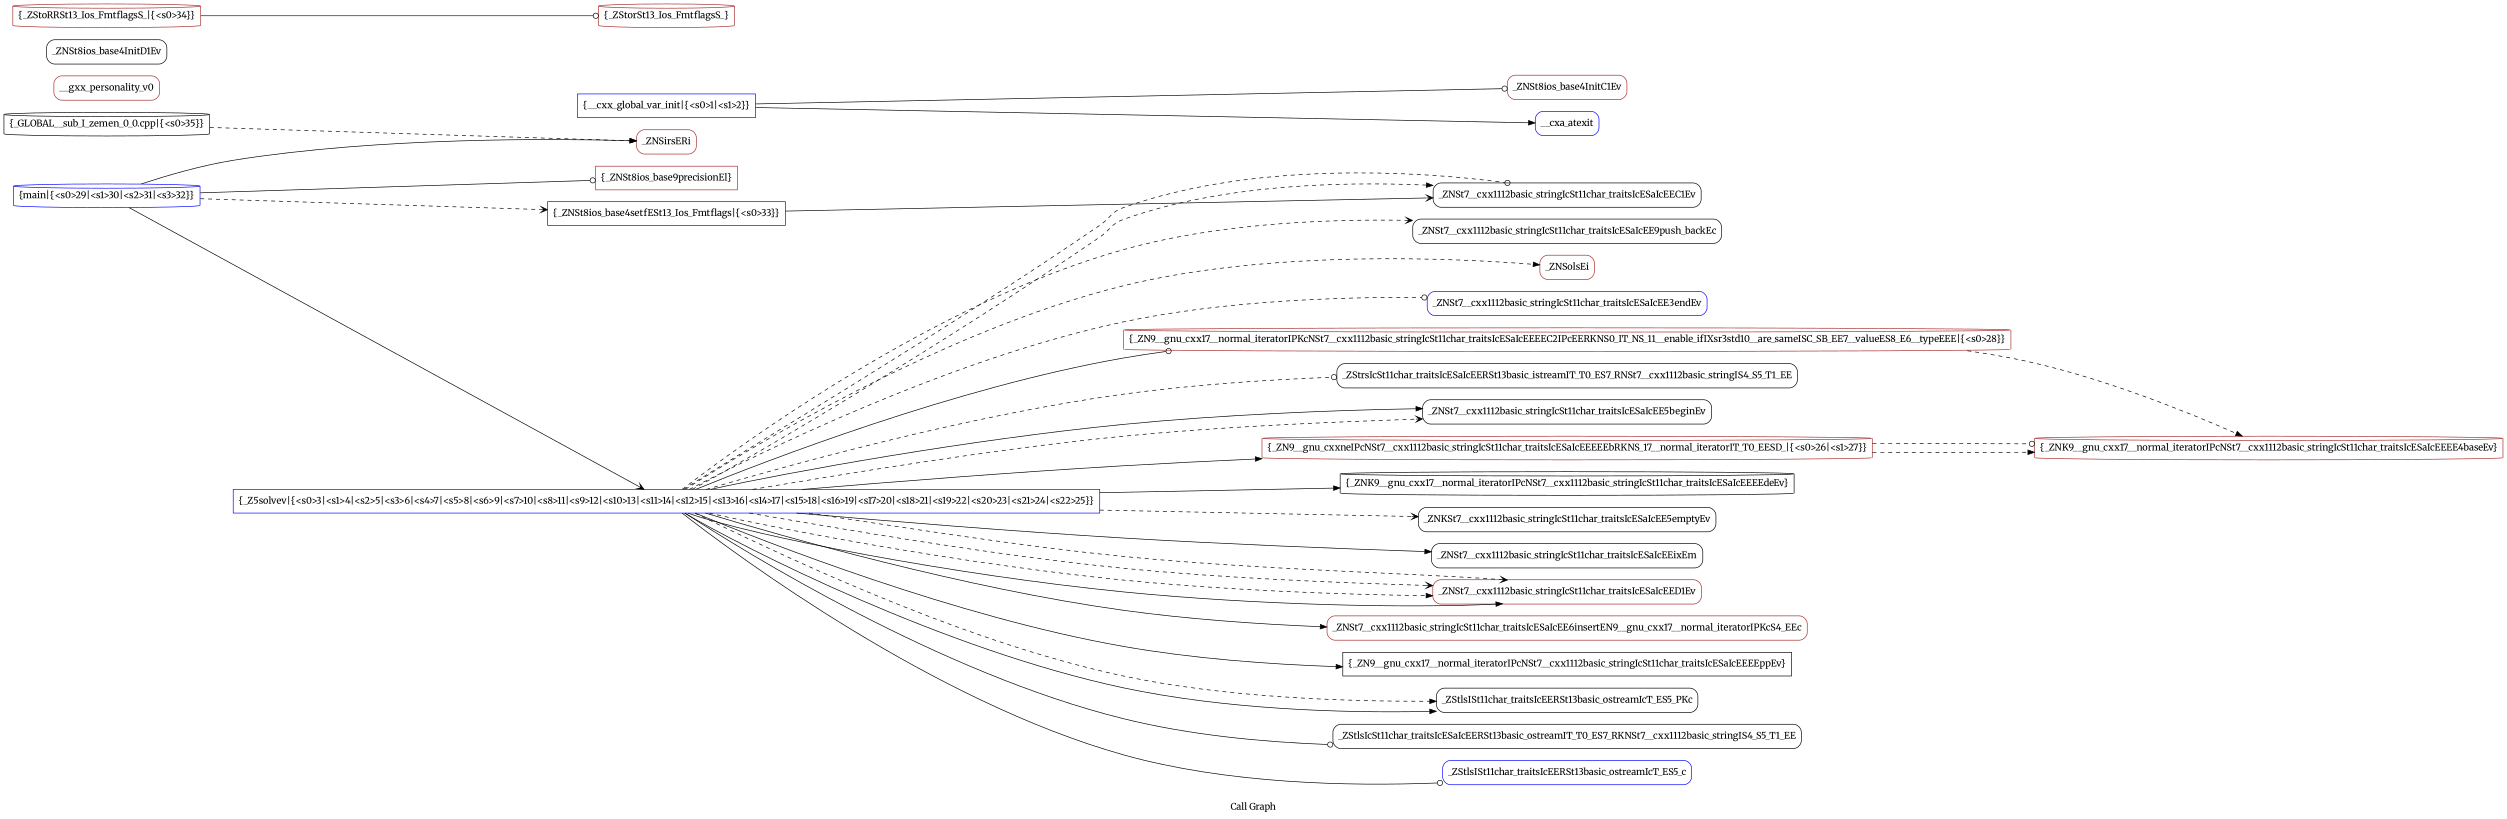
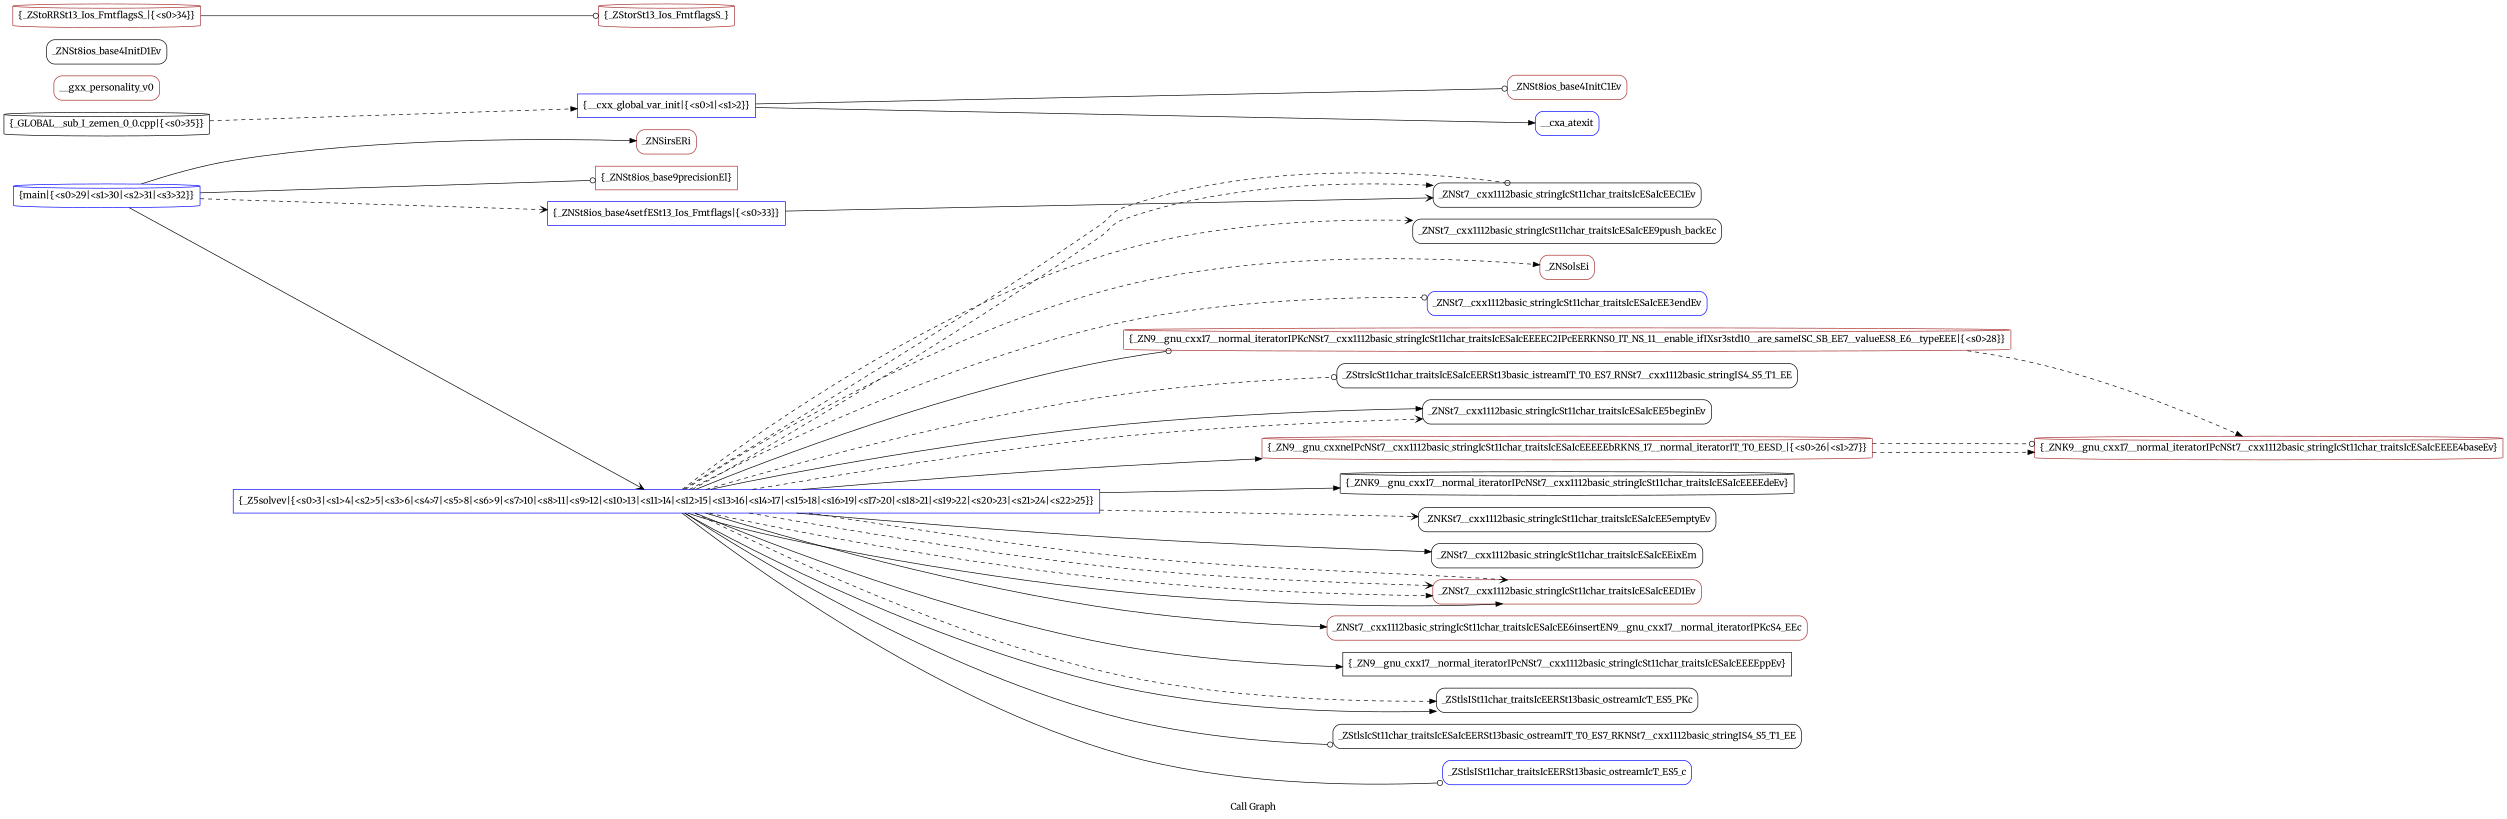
  digraph {
    fontname=Merriweather
    label="Call Graph"
    rankdir=LR
    node [color=brown fontname=Merriweather shape=Mrecord]
    edge [arrowhead=normal color=black fontname=Merriweather style=solid tailport=s0]
    n1 [color=blue label="{__cxx_global_var_init|{<s0>1|<s1>2}}" shape=box]
    n2 [label="{_ZNSt8ios_base4InitC1Ev}"]
    n3 [color=blue label="{__cxa_atexit}"]
    n4 [label="{_ZNSirsERi}"]
    n5 [label="{__gxx_personality_v0}"]
    n6 [color=black label="{_ZNSt7__cxx1112basic_stringIcSt11char_traitsIcESaIcEE9push_backEc}"]
    n7 [label="{_ZNSolsEi}"]
    n8 [color=black label="{_ZNSt8ios_base4InitD1Ev}"]
    n9 [label="{_ZStorSt13_Ios_FmtflagsS_}" shape=cylinder]
    n10 [color=blue label="{_ZNSt7__cxx1112basic_stringIcSt11char_traitsIcESaIcEE3endEv}"]
    n11 [label="{_ZN9__gnu_cxx17__normal_iteratorIPKcNSt7__cxx1112basic_stringIcSt11char_traitsIcESaIcEEEEC2IPcEERKNS0_IT_NS_11__enable_ifIXsr3std10__are_sameISC_SB_EE7__valueES8_E6__typeEEE|{<s0>28}}" shape=cylinder]
    n12 [label="{_ZNK9__gnu_cxx17__normal_iteratorIPcNSt7__cxx1112basic_stringIcSt11char_traitsIcESaIcEEEE4baseEv}" shape=cylinder]
    n13 [color=blue label="{main|{<s0>29|<s1>30|<s2>31|<s3>32}}" shape=cylinder]
    n14 [label="{_ZNSt8ios_base9precisionEl}" shape=box]
    n15 [color=blue label="{_ZNSt8ios_base4setfESt13_Ios_Fmtflags|{<s0>33}}" shape=box]
    n16 [color=blue label="{_Z5solvev|{<s0>3|<s1>4|<s2>5|<s3>6|<s4>7|<s5>8|<s6>9|<s7>10|<s8>11|<s9>12|<s10>13|<s11>14|<s12>15|<s13>16|<s14>17|<s15>18|<s16>19|<s17>20|<s18>21|<s19>22|<s20>23|<s21>24|<s22>25}}" shape=box]
    n17 [color=black label="{_ZNSt7__cxx1112basic_stringIcSt11char_traitsIcESaIcEEC1Ev}"]
    n18 [color=black label="{_ZStrsIcSt11char_traitsIcESaIcEERSt13basic_istreamIT_T0_ES7_RNSt7__cxx1112basic_stringIS4_S5_T1_EE}"]
    n19 [color=black label="{_ZNSt7__cxx1112basic_stringIcSt11char_traitsIcESaIcEE5beginEv}"]
    n20 [label="{_ZN9__gnu_cxxneIPcNSt7__cxx1112basic_stringIcSt11char_traitsIcESaIcEEEEEbRKNS_17__normal_iteratorIT_T0_EESD_|{<s0>26|<s1>27}}" shape=cylinder]
    n21 [color=black label="{_ZNK9__gnu_cxx17__normal_iteratorIPcNSt7__cxx1112basic_stringIcSt11char_traitsIcESaIcEEEEdeEv}" shape=cylinder]
    n22 [color=black label="{_ZNKSt7__cxx1112basic_stringIcSt11char_traitsIcESaIcEE5emptyEv}"]
    n23 [color=black label="{_ZNSt7__cxx1112basic_stringIcSt11char_traitsIcESaIcEEixEm}"]
    n24 [label="{_ZNSt7__cxx1112basic_stringIcSt11char_traitsIcESaIcEED1Ev}"]
    n25 [label="{_ZNSt7__cxx1112basic_stringIcSt11char_traitsIcESaIcEE6insertEN9__gnu_cxx17__normal_iteratorIPKcS4_EEc}"]
    n26 [color=black label="{_ZN9__gnu_cxx17__normal_iteratorIPcNSt7__cxx1112basic_stringIcSt11char_traitsIcESaIcEEEEppEv}" shape=box]
    n27 [color=black label="{_ZStlsISt11char_traitsIcEERSt13basic_ostreamIcT_ES5_PKc}"]
    n28 [color=black label="{_ZStlsIcSt11char_traitsIcESaIcEERSt13basic_ostreamIT_T0_ES7_RKNSt7__cxx1112basic_stringIS4_S5_T1_EE}"]
    n29 [color=blue label="{_ZStlsISt11char_traitsIcEERSt13basic_ostreamIcT_ES5_c}"]
    n30 [label="{_ZStoRRSt13_Ios_FmtflagsS_|{<s0>34}}" shape=cylinder]
    n31 [color=black label="{_GLOBAL__sub_I_zemen_0_0.cpp|{<s0>35}}" shape=cylinder]
    n1 -> n2 [arrowhead=odot]
    n1 -> n3 [tailport=s1]
    n11 -> n12 [style=dashed]
    n13 -> n4 [tailport=s2]
    n13 -> n14 [arrowhead=odot]
    n13 -> n15 [arrowhead=vee style=dashed tailport=s1]
    n13 -> n16 [arrowhead=vee tailport=s3]
    n15 -> n17 [arrowhead=vee]
    n16 -> n6 [arrowhead=vee style=dashed tailport=s9]
    n16 -> n7 [style=dashed tailport=s16]
    n16 -> n10 [arrowhead=odot style=dashed tailport=s4]
    n16 -> n11 [arrowhead=odot tailport=s12]
    n16 -> n17 [style=dashed]
    n16 -> n17 [arrowhead=odot style=dashed tailport=s2]
    n16 -> n18 [arrowhead=odot style=dashed tailport=s1]
    n16 -> n19 [arrowhead=vee style=dashed tailport=s3]
    n16 -> n19 [tailport=s11]
    n16 -> n20 [tailport=s5]
    n16 -> n21 [tailport=s6]
    n16 -> n22 [arrowhead=vee style=dashed tailport=s7]
    n16 -> n23 [tailport=s8]
    n16 -> n24 [tailport=s10]
    n16 -> n24 [style=dashed tailport=s20]
    n16 -> n24 [arrowhead=vee style=dashed tailport=s21]
    n16 -> n24 [arrowhead=vee style=dashed tailport=s22]
    n16 -> n25 [tailport=s13]
    n16 -> n26 [tailport=s14]
    n16 -> n27 [tailport=s15]
    n16 -> n27 [style=dashed tailport=s17]
    n16 -> n28 [arrowhead=odot tailport=s18]
    n16 -> n29 [arrowhead=odot tailport=s19]
    n20 -> n12 [style=dashed]
    n20 -> n12 [arrowhead=odot style=dashed tailport=s1]
    n30 -> n9 [arrowhead=odot]
-   n31 -> n4 [style=dashed]
+   n31 -> n1 [style=dashed]
  }
